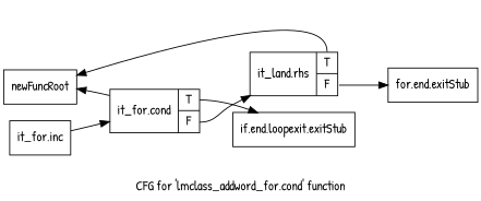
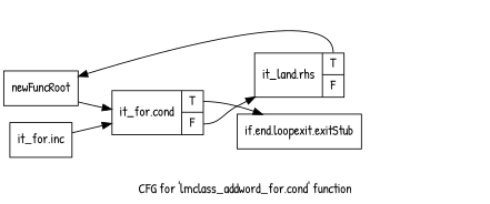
  digraph {
    fontname="Patrick Hand"
    label="CFG for 'lmclass_addword_for.cond' function"
    rankdir=LR
    node [fontname="Patrick Hand" shape=record]
    edge [fontname="Patrick Hand"]
    n1 [label="{newFuncRoot}"]
    n2 [label="{it_for.cond|{<s0>T|<s1>F}}"]
    n3 [label="{if.end.loopexit.exitStub}"]
    n4 [label="{it_land.rhs|{<s0>T|<s1>F}}"]
-   n5 [label="{for.end.exitStub}"]
    n6 [label="{it_for.inc}"]
-   n2 -> n1
+   n1 -> n2
    n2 -> n3 [tailport=s0]
    n2 -> n4 [tailport=s1]
    n4 -> n1 [tailport=s0]
-   n4 -> n5 [tailport=s1]
    n6 -> n2
  }
